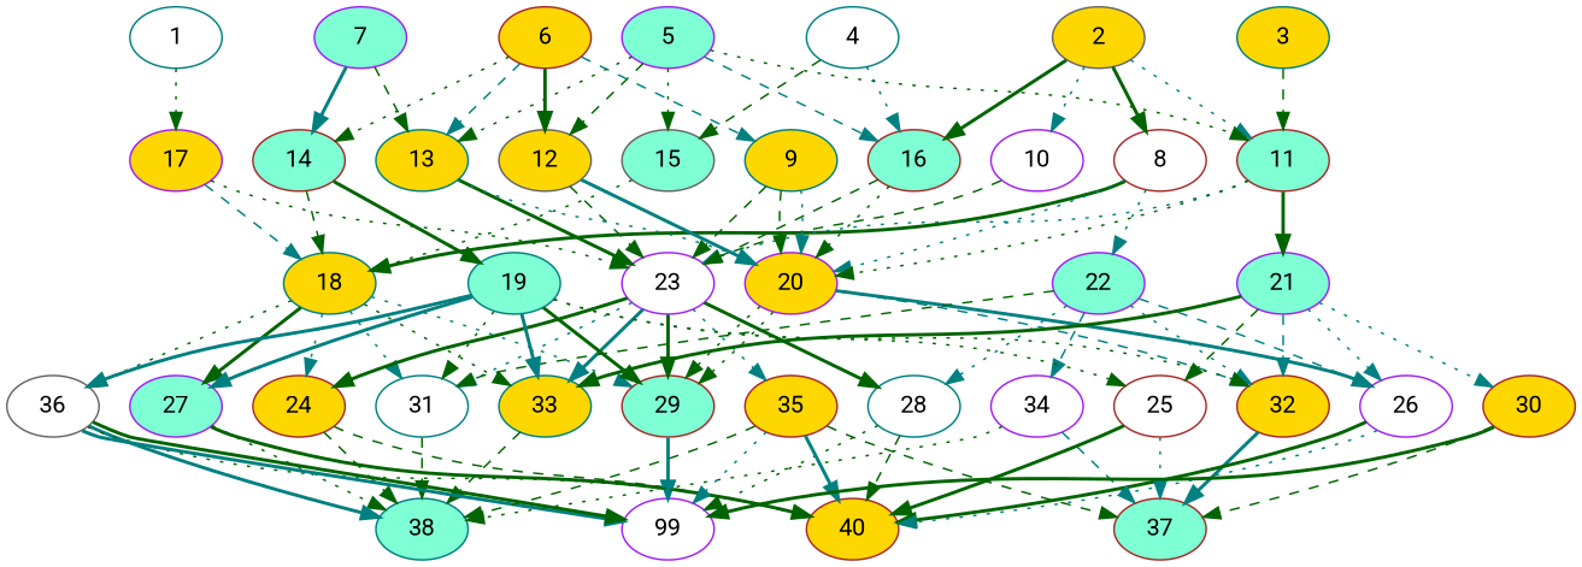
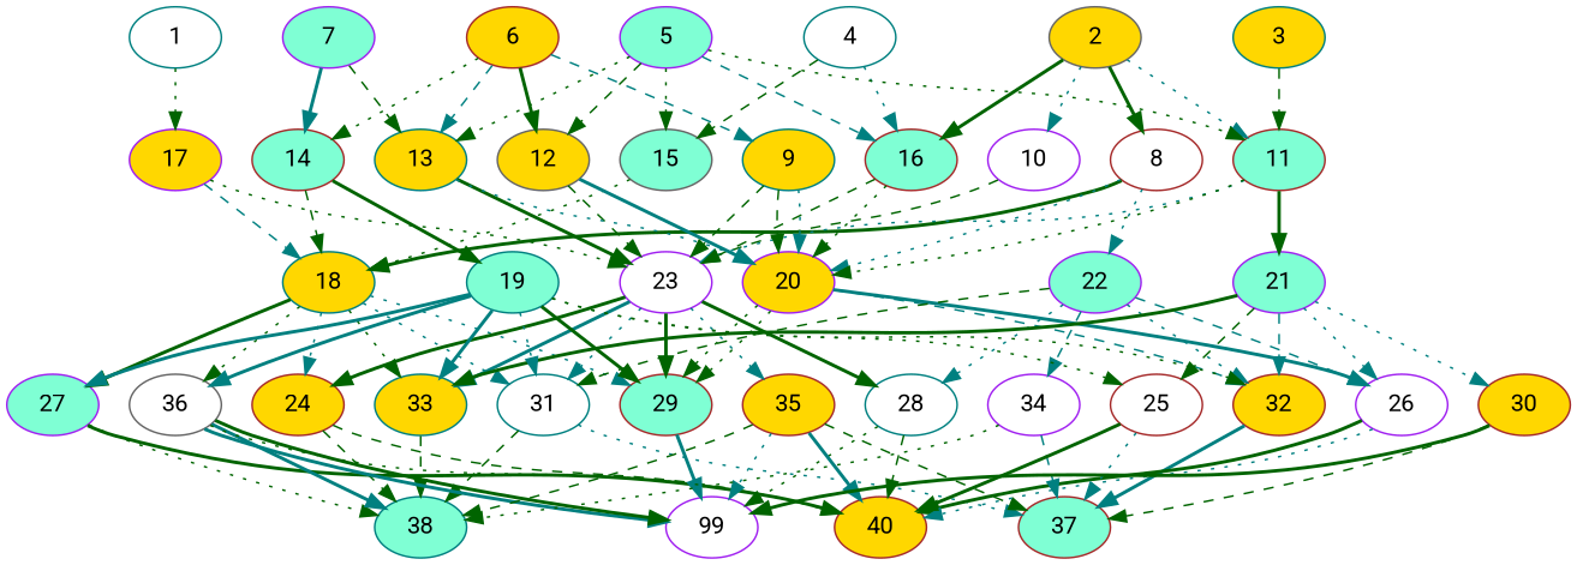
  digraph {
    fontname=Roboto
    node [alpha=0.05 color=brown fillcolor=gold fontname=Roboto style=filled]
    edge [color=darkgreen fontname=Roboto style=dotted]
    1 [alpha=0.16 color=teal expect_size=27057152 fillcolor=white]
    17 [alpha=0.01 color=purple expect_size=22244352]
    18 [alpha=0.09 color=teal expect_size=45114368]
    23 [alpha=0.01 color=purple expect_size=37263360 fillcolor=white]
    24 [alpha=0.19 expect_size=42316800]
    27 [alpha=0.13 color=purple expect_size=27681792 fillcolor=aquamarine]
    29 [expect_size=5555200 fillcolor=aquamarine]
    31 [alpha=0.18 color=teal expect_size=8515584 fillcolor=white]
    33 [alpha=0.09 color=teal expect_size=19379200]
    36 [alpha=0.10 color=gray40 expect_size=21124096 fillcolor=white]
    28 [color=teal expect_size=31053824 fillcolor=white]
    35 [alpha=0.13 expect_size=20842496]
    2 [color=gray40 expect_size=17587200]
    8 [alpha=0.12 expect_size=20499456 fillcolor=white]
    10 [alpha=0.17 color=purple expect_size=11186176 fillcolor=white]
    11 [alpha=0.12 expect_size=19693568 fillcolor=aquamarine]
    16 [alpha=0.17 expect_size=33229824 fillcolor=aquamarine]
    20 [alpha=0.19 color=purple expect_size=22736896]
    22 [alpha=0.18 color=purple expect_size=43902976 fillcolor=aquamarine]
    21 [alpha=0.06 color=purple expect_size=15900672 fillcolor=aquamarine]
    32 [alpha=0.09 expect_size=23298048]
    26 [alpha=0.09 color=purple expect_size=34735104 fillcolor=white]
    34 [alpha=0.08 color=purple expect_size=22816768 fillcolor=white]
    25 [alpha=0.00 expect_size=47534080 fillcolor=white]
    30 [alpha=0.08 expect_size=9873408]
    3 [alpha=0.13 color=teal expect_size=31299584]
    4 [color=teal expect_size=39659520 fillcolor=white]
    15 [alpha=0.15 color=gray40 expect_size=18472960 fillcolor=aquamarine]
    5 [alpha=0.06 color=purple expect_size=12911616 fillcolor=aquamarine]
    12 [alpha=0.17 color=gray40 expect_size=10479616]
    13 [alpha=0.02 color=teal expect_size=23380992]
    6 [alpha=0.15 expect_size=23000064]
    9 [alpha=0.18 color=teal expect_size=27630592]
    14 [alpha=0.02 expect_size=5686272 fillcolor=aquamarine]
    19 [alpha=0.02 color=teal expect_size=27041792 fillcolor=aquamarine]
    7 [alpha=0.10 color=purple expect_size=43601920 fillcolor=aquamarine]
    38 [alpha=0.15 color=teal expect_size=25721856 fillcolor=aquamarine]
    40 [alpha=0.03 expect_size=48862208]
    n39 [color=purple expect_size=36467712 fillcolor=white label=99]
    37 [alpha=0.14 expect_size=41421824 fillcolor=aquamarine]
    1 -> 17
    17 -> 18 [color=teal style=dashed]
    17 -> 23
    18 -> 24 [color=teal]
    18 -> 27 [style=bold]
    18 -> 29 [color=teal]
    18 -> 31 [color=teal]
    18 -> 33
    18 -> 36
    23 -> 24 [style=bold]
    23 -> 29 [style=bold]
    23 -> 31 [color=teal]
    23 -> 33 [color=teal style=bold]
    23 -> 28 [style=bold]
    23 -> 35 [color=teal]
    24 -> 38 [style=dashed]
    24 -> 40 [style=dashed]
    27 -> 38
    27 -> 40 [style=bold]
    29 -> n39 [color=teal style=bold]
    31 -> 38 [style=dashed]
+   31 -> 37 [color=teal]
    33 -> 38 [style=dashed]
    36 -> 38 [color=teal style=bold]
    36 -> 40
    36 -> n39 [color=teal style=bold]
    36 -> n39 [style=bold]
    28 -> 40 [style=dashed]
    28 -> n39
    35 -> 38 [style=dashed]
    35 -> 40 [color=teal style=bold]
    35 -> n39 [color=teal]
    35 -> 37 [style=dashed]
    2 -> 8 [style=bold]
    2 -> 10 [color=teal]
    2 -> 11 [color=teal]
    2 -> 16 [style=bold]
    8 -> 18 [style=bold]
    8 -> 20 [color=teal]
    8 -> 22 [color=teal]
    10 -> 23 [style=dashed]
    11 -> 23 [color=teal]
    11 -> 20
    11 -> 21 [style=bold]
    16 -> 23 [style=dashed]
    16 -> 20
    20 -> 29
    20 -> 29
    20 -> 32 [color=teal style=dashed]
    20 -> 26 [color=teal style=bold]
    22 -> 31 [style=dashed]
    22 -> 28 [color=teal]
    22 -> 32 [color=teal]
    22 -> 26 [color=teal style=dashed]
    22 -> 34 [color=teal style=dashed]
    21 -> 33 [style=bold]
    21 -> 32 [color=teal style=dashed]
    21 -> 26 [color=teal]
    21 -> 25 [style=dashed]
    21 -> 30 [color=teal]
    32 -> 37 [color=teal style=bold]
    26 -> 40 [style=bold]
    26 -> 40 [color=teal]
    34 -> 38
    34 -> 37 [color=teal style=dashed]
    25 -> 40 [style=bold]
    25 -> 37 [color=teal]
    30 -> n39 [style=bold]
    30 -> 37 [style=dashed]
    3 -> 11 [style=dashed]
    4 -> 16 [color=teal]
    4 -> 15 [style=dashed]
    15 -> 18
    5 -> 11
    5 -> 16 [color=teal style=dashed]
    5 -> 15
    5 -> 12 [style=dashed]
    5 -> 13
    12 -> 23 [style=dashed]
    12 -> 20 [color=teal style=bold]
    13 -> 23 [style=bold]
    13 -> 20 [color=teal]
    6 -> 12 [style=bold]
    6 -> 13 [color=teal style=dashed]
    6 -> 9 [color=teal style=dashed]
    6 -> 14
    9 -> 23 [style=dashed]
    9 -> 20 [style=dashed]
    9 -> 20 [color=teal]
    14 -> 18 [style=dashed]
    14 -> 19 [style=bold]
    19 -> 27 [color=teal style=bold]
    19 -> 29 [style=bold]
-   19 -> 31
+   19 -> 31 [color=teal]
    19 -> 33 [color=teal style=bold]
    19 -> 36 [color=teal style=bold]
    19 -> 32
    19 -> 25
    7 -> 13 [style=dashed]
    7 -> 14 [color=teal style=bold]
  }
